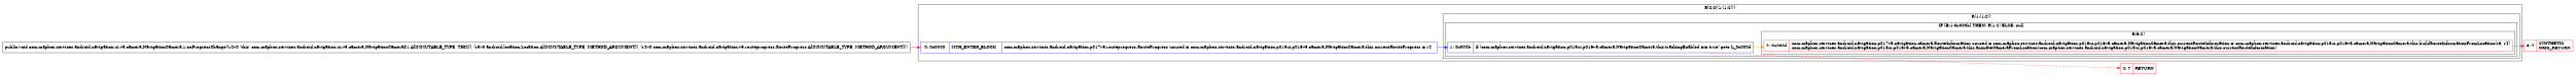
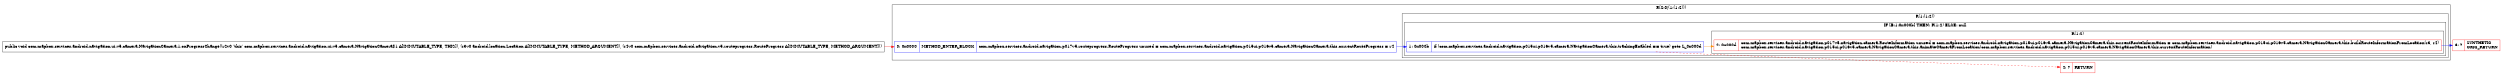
  digraph {
    rankdir=LR
    node [color=red shape=record]
    edge [color=blue]
    n1 [label="{2\:\ 0x000d|com.mapbox.services.android.navigation.p017v5.navigation.camera.RouteInformation unused = com.mapbox.services.android.navigation.p015ui.p016v5.camera.NavigationCamera.this.currentRouteInformation = com.mapbox.services.android.navigation.p015ui.p016v5.camera.NavigationCamera.this.buildRouteInformationFromLocation(r3, r4)\lcom.mapbox.services.android.navigation.p015ui.p016v5.camera.NavigationCamera.this.animateCameraFromLocation(com.mapbox.services.android.navigation.p015ui.p016v5.camera.NavigationCamera.this.currentRouteInformation)\l}"]
    n2 [color=blue label="{1\:\ 0x000b|if (com.mapbox.services.android.navigation.p015ui.p016v5.camera.NavigationCamera.this.trackingEnabled == true) goto L_0x000d\l}"]
-   n3 [color=blue label="{0\:\ 0x0000|MTH_ENTER_BLOCK\l|com.mapbox.services.android.navigation.p017v5.routeprogress.RouteProgress unused = com.mapbox.services.android.navigation.p015ui.p016v5.camera.NavigationCamera.this.currentRouteProgress = r4\l}"]
+   n3 [color=blue label="{0\:\ 0x0000|METHOD_ENTER_BLOCK\l|com.mapbox.services.android.navigation.p017v5.routeprogress.RouteProgress unused = com.mapbox.services.android.navigation.p015ui.p016v5.camera.NavigationCamera.this.currentRouteProgress = r4\l}"]
    n4 [label="{3\:\ ?|SYNTHETIC\lORIG_RETURN\l}"]
    n5 [label="{4\:\ ?|RETURN\l}"]
    n6 [label="{public void com.mapbox.services.android.navigation.ui.v5.camera.NavigationCamera.1.onProgressChange((r2v0 'this' com.mapbox.services.android.navigation.ui.v5.camera.NavigationCamera$1 A[IMMUTABLE_TYPE, THIS]), (r3v0 android.location.Location A[IMMUTABLE_TYPE, METHOD_ARGUMENT]), (r4v0 com.mapbox.services.android.navigation.v5.routeprogress.RouteProgress A[IMMUTABLE_TYPE, METHOD_ARGUMENT])) }" color=""]
    subgraph cluster_1 {
      label="R(2:0|(1:(1:2)))"
      n3
      subgraph cluster_2 {
        label="R(1:(1:2))"
        subgraph cluster_3 {
          label="IF [B:1:0x000b] THEN: R(1:2) ELSE: null"
          n2
          subgraph cluster_4 {
-           label="R(9:2)"
+           label="R(1:2)"
            n1
          }
        }
      }
    }
-   n1 -> n4 [color=red]
+   n1 -> n4
    n2 -> n1 [color=darkorange]
    n2 -> n5 [color=red style=dashed]
    n3 -> n2
    n6 -> n3 [color=red]
  }
